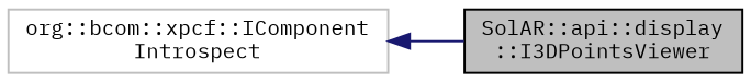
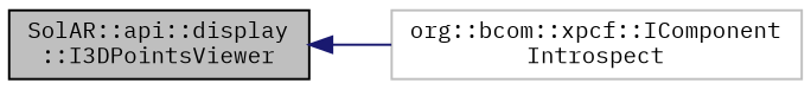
  digraph {
    rankdir=LR
    fontname="IBM Plex Mono"
    node [fontname="IBM Plex Mono" fontsize=10 shape=record style=filled]
    n1 [color=black fillcolor=grey75 fontcolor=black height=0.2 label="SolAR::api::display\l::I3DPointsViewer" width=0.4]
    n2 [color=grey75 fillcolor=white height=0.2 label="org::bcom::xpcf::IComponent\lIntrospect" width=0.4]
-   n2 -> n1 [color=midnightblue dir=back fontname="IBM Plex Mono" fontsize=10 labelfontname=Helvetica labelfontsize=10 style=solid]
+   n1 -> n2 [color=midnightblue dir=back fontname="IBM Plex Mono" fontsize=10 labelfontname=Helvetica labelfontsize=10 style=solid]
  }
